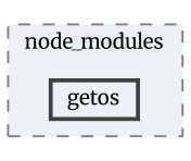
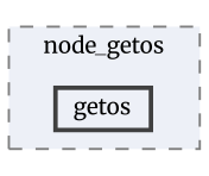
  digraph {
    compound=true
    rankdir=LR
    fontname=Merriweather
    n1 [color=grey25 fillcolor="#edf0f7" fontname=Merriweather fontsize=10 height=0.2 label=getos shape=box style="filled,bold" width=0.4]
    subgraph cluster_1 {
      bgcolor="#edf0f7"
      fontsize=10
-     label=node_modules
+     label=node_getos
      pencolor=grey50
      style="filled,dashed"
      n1
    }
  }
